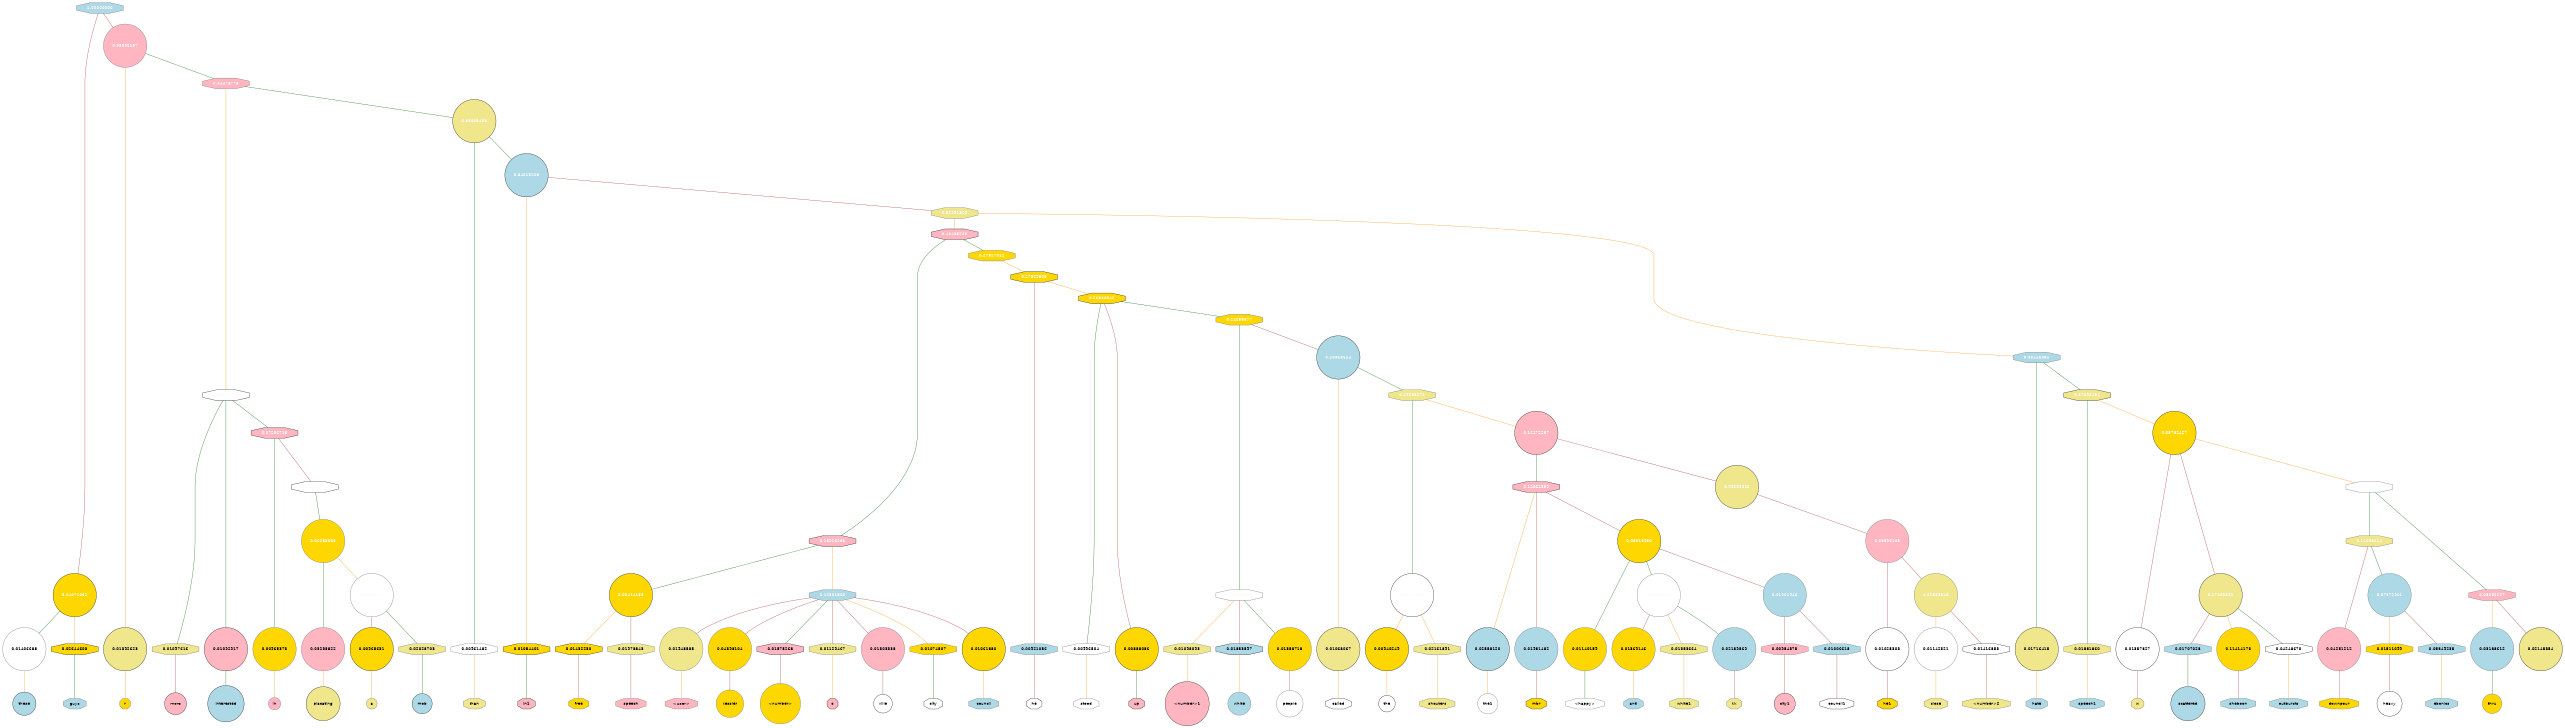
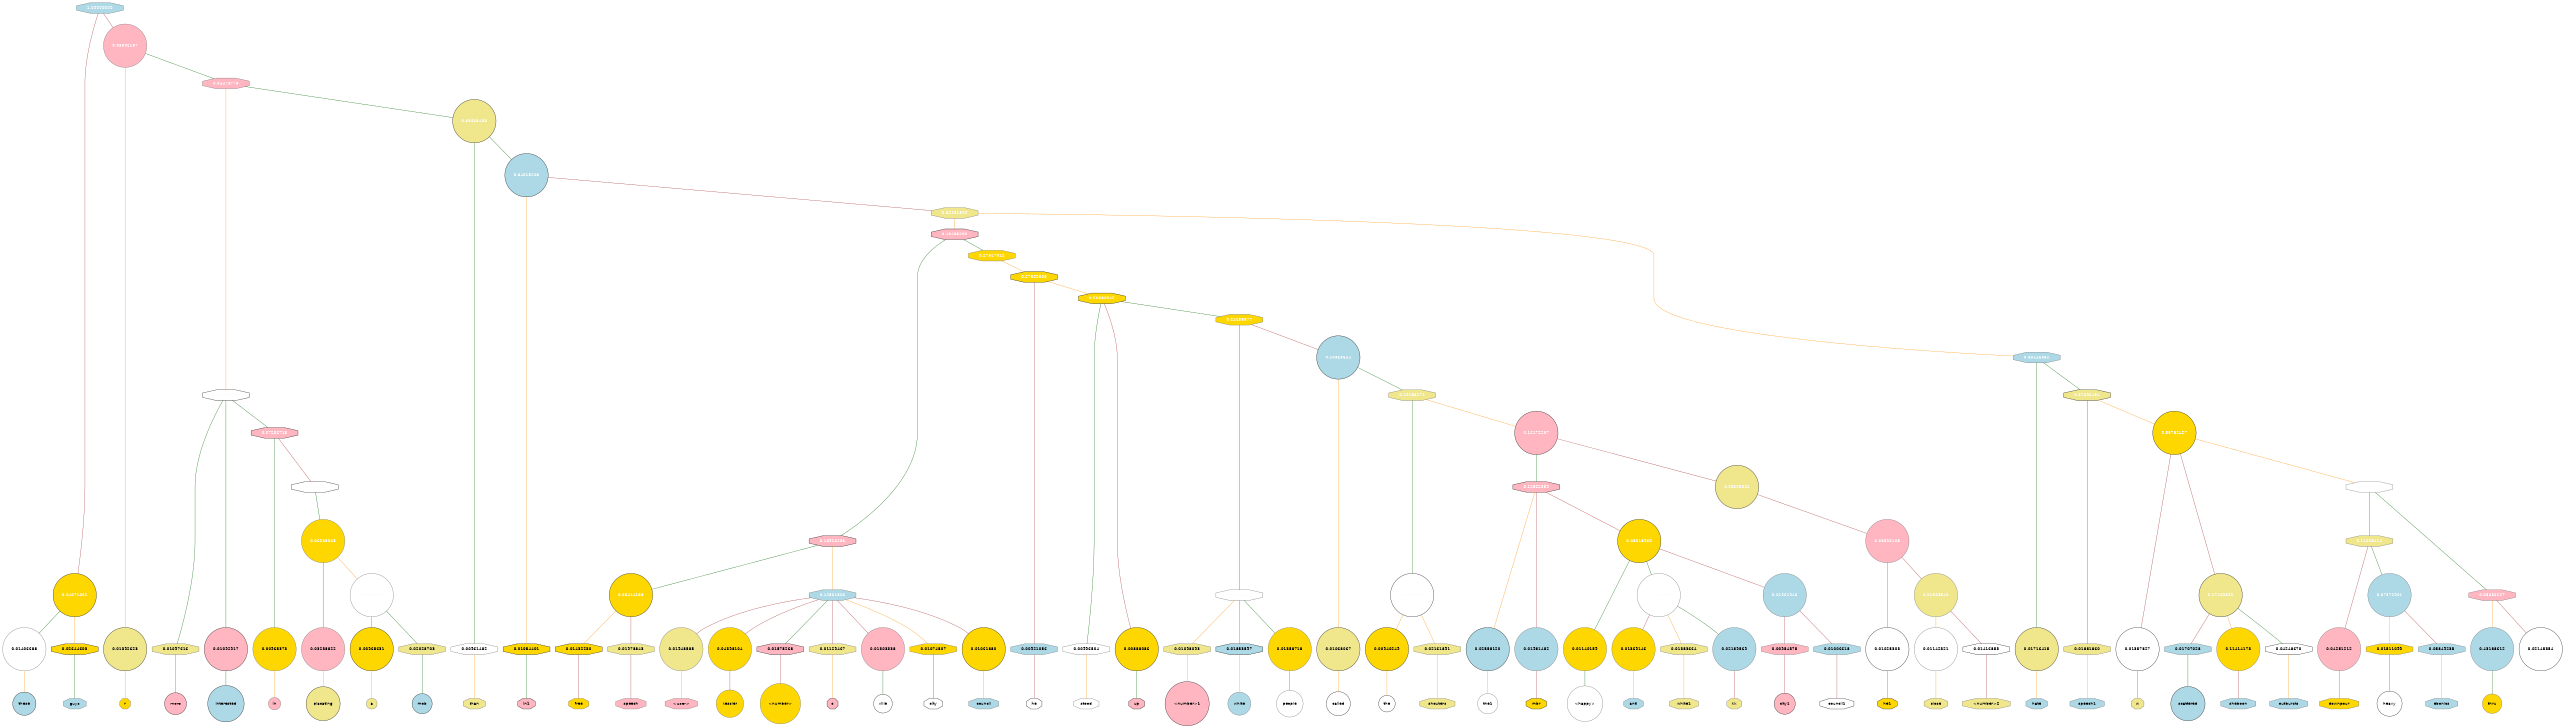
  graph {
    fontname="DejaVu Sans"
    node [color=gray40 fillcolor=gold fontname="DejaVu Sans" format=png nodesep=0.001 ordering=out overlap_scaling=0.01 ranksep=0.001 shape=octagon style=filled fontcolor=black]
    edge [color=brown fontname="DejaVu Sans"]
    n1 [color=black fillcolor=lightblue height=0.15 label=these shape=circle style="filled,solid" width=0.15 fontcolor=""]
    n2 [fillcolor=lightblue height=0.15 label=guys style="filled,solid" width=0.15 fontcolor=""]
    n3 [height=0.15 label=r style="filled,solid" width=0.15 fontcolor=""]
    n4 [color=black fillcolor=lightpink height=0.15 label=more shape=circle style="filled,solid" width=0.15 fontcolor=""]
    n5 [color=black fillcolor=lightblue height=0.15 label=interested shape=circle style="filled,solid" width=0.15 fontcolor=""]
    n6 [fillcolor=lightpink height=0.15 label=in shape=circle style="filled,solid" width=0.15 fontcolor=""]
    n7 [color=black fillcolor=khaki height=0.15 label=placating shape=circle style="filled,solid" width=0.15 fontcolor=""]
    n8 [fillcolor=khaki height=0.15 label=a shape=circle style="filled,solid" width=0.15 fontcolor=""]
    n9 [color=black fillcolor=lightblue height=0.15 label=mob shape=circle style="filled,solid" width=0.15 fontcolor=""]
    n10 [fillcolor=khaki height=0.15 label=than style="filled,solid" width=0.15 fontcolor=""]
    n11 [color=black fillcolor=lightpink height=0.15 label=in1 style="filled,solid" width=0.15 fontcolor=""]
    n12 [height=0.15 label=free style="filled,solid" width=0.15 fontcolor=""]
    n13 [fillcolor=lightpink height=0.15 label=speech style="filled,solid" width=0.15 fontcolor=""]
    n14 [fillcolor=lightpink height=0.15 label="\<user\>" style="filled,solid" width=0.15 fontcolor=""]
    n15 [height=0.15 label=kessler shape=circle style="filled,solid" width=0.15 fontcolor=""]
    n16 [height=0.15 label="\<number\>" shape=circle style="filled,solid" width=0.15 fontcolor=""]
    n17 [color=black fillcolor=lightpink height=0.15 label=c style="filled,solid" width=0.15 fontcolor=""]
    n18 [color=black fillcolor=white height=0.15 label=ville shape=circle style="filled,solid" width=0.15 fontcolor=""]
    n19 [color=black fillcolor=white height=0.15 label=city style="filled,solid" width=0.15 fontcolor=""]
    n20 [fillcolor=lightblue height=0.15 label=council style="filled,solid" width=0.15 fontcolor=""]
    n21 [color=black fillcolor=white height=0.15 label=he style="filled,solid" width=0.15 fontcolor=""]
    n22 [fillcolor=white height=0.15 label=stood style="filled,solid" width=0.15 fontcolor=""]
    n23 [color=black fillcolor=lightpink height=0.15 label=up style="filled,solid" width=0.15 fontcolor=""]
    n24 [color=black fillcolor=lightpink height=0.15 label="\<number\>1" shape=circle style="filled,solid" width=0.15 fontcolor=""]
    n25 [fillcolor=lightblue height=0.15 label=white shape=circle style="filled,solid" width=0.15 fontcolor=""]
    n26 [fillcolor=white height=0.15 label=people shape=circle style="filled,solid" width=0.15 fontcolor=""]
-   n27 [color=black fillcolor=white height=0.15 label=called style="filled,solid" width=0.15 fontcolor=""]
+   n27 [color=black fillcolor=white height=0.15 label=called shape=circle style="filled,solid" width=0.15 fontcolor=""]
    n28 [color=black fillcolor=white height=0.15 label=the shape=circle style="filled,solid" width=0.15 fontcolor=""]
    n29 [fillcolor=khaki height=0.15 label=shouters style="filled,solid" width=0.15 fontcolor=""]
    n30 [fillcolor=white height=0.15 label=the1 shape=circle style="filled,solid" width=0.15 fontcolor=""]
    n31 [fillcolor=lightblue height=0.15 label=anti style="filled,solid" width=0.15 fontcolor=""]
    n32 [fillcolor=khaki height=0.15 label=white1 style="filled,solid" width=0.15 fontcolor=""]
    n33 [fillcolor=khaki height=0.15 label=kk style="filled,solid" width=0.15 fontcolor=""]
-   n34 [fillcolor=white height=0.15 label="\<happy\>" style="filled,solid" width=0.15 fontcolor=""]
+   n34 [fillcolor=white height=0.15 label="\<happy\>" shape=circle style="filled,solid" width=0.15 fontcolor=""]
    n35 [color=black fillcolor=lightpink height=0.15 label=city1 shape=circle style="filled,solid" width=0.15 fontcolor=""]
    n36 [color=black fillcolor=white height=0.15 label=council1 style="filled,solid" width=0.15 fontcolor=""]
    n37 [color=black height=0.15 label=mbr style="filled,solid" width=0.15 fontcolor=""]
    n38 [color=black height=0.15 label=he1 style="filled,solid" width=0.15 fontcolor=""]
    n39 [fillcolor=khaki height=0.15 label=close style="filled,solid" width=0.15 fontcolor=""]
    n40 [fillcolor=khaki height=0.15 label="\<number\>2" style="filled,solid" width=0.15 fontcolor=""]
    n41 [fillcolor=lightblue height=0.15 label=hate style="filled,solid" width=0.15 fontcolor=""]
    n42 [fillcolor=lightblue height=0.15 label=speech1 style="filled,solid" width=0.15 fontcolor=""]
    n43 [color=black fillcolor=lightblue height=0.15 label=scattered shape=circle style="filled,solid" width=0.15 fontcolor=""]
    n44 [fillcolor=lightblue height=0.15 label=sheboon style="filled,solid" width=0.15 fontcolor=""]
    n45 [fillcolor=lightblue height=0.15 label=outbursts style="filled,solid" width=0.15 fontcolor=""]
    n46 [fillcolor=khaki height=0.15 label=w style="filled,solid" width=0.15 fontcolor=""]
    n47 [color=black fillcolor=white height=0.15 label=heavy shape=circle style="filled,solid" width=0.15 fontcolor=""]
    n48 [fillcolor=lightblue height=0.15 label=ebonics style="filled,solid" width=0.15 fontcolor=""]
    n49 [height=0.15 label=downpour style="filled,solid" width=0.15 fontcolor=""]
    n50 [height=0.15 label=thru shape=circle style="filled,solid" width=0.15 fontcolor=""]
    n51 [fillcolor=white height=0.15 label=0.01406688 shape=circle width=0.15]
    n52 [color=black height=0.15 label=0.02644603 width=0.15]
    n53 [color=black fillcolor=khaki height=0.15 label=0.01392623 shape=circle width=0.15]
    n54 [fillcolor=khaki height=0.15 label=0.01097616 width=0.15]
    n55 [color=black fillcolor=lightpink height=0.15 label=0.01092917 shape=circle width=0.15]
    n56 [height=0.15 label=0.00965373 shape=circle width=0.15]
    n57 [fillcolor=lightpink height=0.15 label=0.03238822 shape=circle width=0.15]
    n58 [color=black height=0.15 label=0.00965631 shape=circle width=0.15]
    n59 [fillcolor=khaki height=0.15 label=0.02028703 width=0.15]
    n60 [fillcolor=white height=0.15 label=0.00961482 width=0.15]
    n61 [color=black height=0.15 label=0.01054401 width=0.15]
    n62 [color=black height=0.15 label=0.01432230 width=0.15]
    n63 [fillcolor=khaki height=0.15 label=0.01978843 width=0.15]
    n64 [fillcolor=khaki height=0.15 label=0.01948585 shape=circle width=0.15]
    n65 [height=0.15 label=0.04398104 shape=circle width=0.15]
    n66 [color=black fillcolor=lightpink height=0.15 label=0.01575268 width=0.15]
    n67 [fillcolor=khaki height=0.15 label=0.01129467 width=0.15]
    n68 [fillcolor=lightpink height=0.15 label=0.01303338 shape=circle width=0.15]
    n69 [height=0.15 label=0.01074507 width=0.15]
    n70 [color=black height=0.15 label=0.01061880 shape=circle width=0.15]
    n71 [fillcolor=lightblue height=0.15 label=0.00921056 width=0.15]
    n72 [fillcolor=white height=0.15 label=0.00996504 width=0.15]
    n73 [color=black height=0.15 label=0.00888086 shape=circle width=0.15]
    n74 [fillcolor=khaki height=0.15 label=0.01098093 width=0.15]
    n75 [color=black fillcolor=lightblue height=0.15 label=0.01853597 width=0.15]
    n76 [height=0.15 label=0.01358718 shape=circle width=0.15]
    n77 [color=black fillcolor=khaki height=0.15 label=0.01068067 shape=circle width=0.15]
    n78 [color=black height=0.15 label=0.00940249 shape=circle width=0.15]
    n79 [fillcolor=khaki height=0.15 label=0.02161891 width=0.15]
    n80 [color=black fillcolor=lightblue height=0.15 label=0.02558120 shape=circle width=0.15]
    n81 [height=0.15 label=0.01369146 shape=circle width=0.15]
    n82 [fillcolor=khaki height=0.15 label=0.01353664 width=0.15]
    n83 [fillcolor=lightblue height=0.15 label=0.02189569 shape=circle width=0.15]
    n84 [height=0.15 label=0.01140159 shape=circle width=0.15]
    n85 [fillcolor=lightpink height=0.15 label=0.00954375 width=0.15]
    n86 [fillcolor=lightblue height=0.15 label=0.01006618 width=0.15]
    n87 [fillcolor=lightblue height=0.15 label=0.01981482 shape=circle width=0.15]
    n88 [color=black fillcolor=white height=0.15 label=0.01025303 shape=circle width=0.15]
    n89 [fillcolor=white height=0.15 label=0.01142321 shape=circle width=0.15]
    n90 [color=black fillcolor=white height=0.15 label=0.01416853 width=0.15]
    n91 [color=black fillcolor=khaki height=0.15 label=0.01716415 shape=circle width=0.15]
    n92 [fillcolor=khaki height=0.15 label=0.01881860 width=0.15]
    n93 [fillcolor=lightblue height=0.15 label=0.01707028 width=0.15]
    n94 [height=0.15 label=0.11414173 shape=circle width=0.15]
    n95 [color=black fillcolor=white height=0.15 label=0.04248670 width=0.15]
    n96 [color=black fillcolor=white height=0.15 label=0.01357827 shape=circle width=0.15]
    n97 [height=0.15 label=0.01511099 width=0.15]
    n98 [fillcolor=lightblue height=0.15 label=0.05849235 width=0.15]
    n99 [fillcolor=lightpink height=0.15 label=0.04251212 shape=circle width=0.15]
-   n100 [fillcolor=lightblue height=0.15 label=0.03188612 shape=circle width=0.15]
-   n101 [color=black fillcolor=khaki height=0.15 label=0.02145354 shape=circle width=0.15]
+   n100 [fillcolor=lightblue height=0.15 label=0.43188612 shape=circle width=0.15]
+   n101 [color=black fillcolor=white height=0.15 label=0.02145354 shape=circle width=0.15]
    n102 [fillcolor=lightblue fontcolor=grey99 height=0.15 label=1.00000000 width=0.15]
    n103 [color=black fontcolor=grey99 height=0.15 label=0.04071062 shape=circle width=0.15]
    n104 [fillcolor=lightpink fontcolor=grey99 height=0.15 label=0.95896187 shape=circle width=0.15]
    n105 [fillcolor=lightpink fontcolor=grey99 height=0.15 label=0.94473775 width=0.15]
    n106 [color=black fillcolor=white fontcolor=grey99 height=0.15 label=0.09437760 width=0.15]
    n107 [color=black fillcolor=khaki fontcolor=grey99 height=0.15 label=0.85005433 shape=circle width=0.15]
    n108 [color=black fillcolor=lightpink fontcolor=grey99 height=0.15 label=0.07236718 width=0.15]
    n109 [color=black fillcolor=lightblue fontcolor=grey99 height=0.15 label=0.84015208 shape=circle width=0.15]
    n110 [color=black fillcolor=white fontcolor=grey99 height=0.15 label=0.06261701 width=0.15]
    n111 [fillcolor=khaki fontcolor=grey99 height=0.15 label=0.82931309 width=0.15]
    n112 [fontcolor=grey99 height=0.15 label=0.06253065 shape=circle width=0.15]
    n113 [color=black fillcolor=lightpink fontcolor=grey99 height=0.15 label=0.43455266 width=0.15]
    n114 [fillcolor=lightblue fontcolor=grey99 height=0.15 label=0.39446052 width=0.15]
    n115 [fillcolor=white fontcolor=grey99 height=0.15 label=0.03005607 shape=circle width=0.15]
    n116 [color=black fillcolor=lightpink fontcolor=grey99 height=0.15 label=0.15926253 width=0.15]
    n117 [fontcolor=grey99 height=0.15 label=0.27517012 width=0.15]
    n118 [color=black fillcolor=khaki fontcolor=grey99 height=0.15 label=0.37696454 width=0.15]
    n119 [color=black fontcolor=grey99 height=0.15 label=0.03414158 shape=circle width=0.15]
    n120 [fillcolor=lightblue fontcolor=grey99 height=0.15 label=0.12501560 width=0.15]
    n121 [color=black fontcolor=grey99 height=0.15 label=0.27509505 width=0.15]
    n122 [color=black fontcolor=grey99 height=0.15 label=0.35782427 shape=circle width=0.15]
    n123 [color=black fontcolor=grey99 height=0.15 label=0.26580942 width=0.15]
    n124 [color=black fillcolor=khaki fontcolor=grey99 height=0.15 label=0.17409892 shape=circle width=0.15]
    n125 [fillcolor=white fontcolor=grey99 height=0.15 label=0.16982551 width=0.15]
    n126 [fontcolor=grey99 height=0.15 label=0.24688877 width=0.15]
    n127 [fillcolor=khaki fontcolor=grey99 height=0.15 label=0.11635414 width=0.15]
    n128 [fillcolor=lightpink fontcolor=grey99 height=0.15 label=0.05336227 width=0.15]
    n129 [fillcolor=white fontcolor=grey99 height=0.15 label=0.04316362 width=0.15]
    n130 [color=black fillcolor=lightblue fontcolor=grey99 height=0.15 label=0.20363624 shape=circle width=0.15]
    n131 [fillcolor=lightblue fontcolor=grey99 height=0.15 label=0.07372901 shape=circle width=0.15]
    n132 [fillcolor=khaki fontcolor=grey99 height=0.15 label=0.19288271 width=0.15]
    n133 [color=black fillcolor=white fontcolor=grey99 height=0.15 label=0.03107652 shape=circle width=0.15]
    n134 [color=black fillcolor=lightpink fontcolor=grey99 height=0.15 label=0.16172287 shape=circle width=0.15]
    n135 [color=black fillcolor=lightpink fontcolor=grey99 height=0.15 label=0.12562359 width=0.15]
    n136 [color=black fillcolor=khaki fontcolor=grey99 height=0.15 label=0.03603366 shape=circle width=0.15]
    n137 [color=black fontcolor=grey99 height=0.15 label=0.08018980 shape=circle width=0.15]
    n138 [fillcolor=lightpink fontcolor=grey99 height=0.15 label=0.03596105 shape=circle width=0.15]
    n139 [fillcolor=white fontcolor=grey99 height=0.15 label=0.04914891 shape=circle width=0.15]
    n140 [fillcolor=lightblue fontcolor=grey99 height=0.15 label=0.01961946 shape=circle width=0.15]
    n141 [fillcolor=khaki fontcolor=grey99 height=0.15 label=0.02563540 shape=circle width=0.15]
    subgraph sub_1 {
      rank=same
      n1
      n2
      n3
      n4
      n5
      n6
      n7
      n8
      n9
      n10
      n11
      n12
      n13
      n14
      n15
      n16
      n17
      n18
      n19
      n20
      n21
      n22
      n23
      n24
      n25
      n26
      n27
      n28
      n29
      n30
      n31
      n32
      n33
      n34
      n35
      n36
      n37
      n38
      n39
      n40
      n41
      n42
      n43
      n44
      n45
      n46
      n47
      n48
      n49
      n50
    }
    subgraph sub_2 {
      rank=same
      n51
      n52
      n53
      n54
      n55
      n56
      n57
      n58
      n59
      n60
      n61
      n62
      n63
      n64
      n65
      n66
      n67
      n68
      n69
      n70
      n71
      n72
      n73
      n74
      n75
      n76
      n77
      n78
      n79
      n80
      n81
      n82
      n83
      n84
      n85
      n86
      n87
      n88
      n89
      n90
      n91
      n92
      n93
      n94
      n95
      n96
      n97
      n98
      n99
      n100
      n101
    }
    n51 -- n1 [color=darkorange]
    n52 -- n2 [color=darkgreen]
    n53 -- n3 [color=darkorange]
    n54 -- n4
    n55 -- n5 [color=darkgreen]
    n56 -- n6 [color=darkorange]
    n57 -- n7 [color=darkorange]
    n58 -- n8 [color=darkorange]
    n59 -- n9 [color=darkgreen]
    n60 -- n10 [color=darkorange]
    n61 -- n11 [color=darkgreen]
    n62 -- n12
    n63 -- n13
    n64 -- n14 [color=darkorange]
    n65 -- n15
    n66 -- n16
    n67 -- n17 [color=darkorange]
-   n68 -- n18
+   n68 -- n18 [color=darkgreen]
    n69 -- n19 [color=darkgreen]
    n70 -- n20 [color=darkorange]
    n71 -- n21
    n72 -- n22 [color=darkorange]
    n73 -- n23 [color=darkgreen]
    n74 -- n24 [color=darkorange]
    n75 -- n25 [color=darkorange]
    n76 -- n26
    n77 -- n27 [color=darkorange]
    n78 -- n28 [color=darkorange]
    n79 -- n29 [color=darkorange]
    n80 -- n30 [color=darkorange]
    n81 -- n31 [color=darkorange]
    n82 -- n32 [color=darkorange]
    n83 -- n33
    n84 -- n34 [color=darkgreen]
    n85 -- n35
    n86 -- n36
    n87 -- n37
    n88 -- n38
    n89 -- n39 [color=darkorange]
    n90 -- n40
    n91 -- n41 [color=darkorange]
    n92 -- n42 [color=darkorange]
    n93 -- n43 [color=darkgreen]
    n94 -- n44
    n95 -- n45 [color=darkorange]
    n96 -- n46
    n97 -- n47
    n98 -- n48 [color=darkorange]
    n99 -- n49
    n100 -- n50 [color=darkgreen]
    n102 -- n103
    n102 -- n104
    n103 -- n51 [color=darkgreen]
    n103 -- n52 [color=darkorange]
    n104 -- n53 [color=darkorange]
    n104 -- n105 [color=darkgreen]
    n105 -- n106 [color=darkorange]
    n105 -- n107 [color=darkgreen]
    n106 -- n54 [color=darkgreen]
    n106 -- n55 [color=darkgreen]
    n106 -- n108 [color=darkgreen]
    n107 -- n60 [color=darkgreen]
    n107 -- n109 [color=darkgreen]
    n108 -- n56 [color=darkgreen]
    n108 -- n110
    n109 -- n61 [color=darkorange]
    n109 -- n111
    n110 -- n112 [color=darkgreen]
    n111 -- n113 [color=darkorange]
    n111 -- n114 [color=darkorange]
    n112 -- n57 [color=darkgreen]
    n112 -- n115 [color=darkorange]
    n113 -- n116 [color=darkgreen]
    n113 -- n117 [color=darkgreen]
    n114 -- n91 [color=darkgreen]
    n114 -- n118 [color=darkgreen]
    n115 -- n58
    n115 -- n59 [color=darkgreen]
    n116 -- n119 [color=darkgreen]
    n116 -- n120 [color=darkorange]
    n117 -- n121 [color=darkorange]
    n118 -- n92 [color=darkgreen]
    n118 -- n122 [color=darkorange]
    n119 -- n62 [color=darkorange]
    n119 -- n63
    n120 -- n64
    n120 -- n65
    n120 -- n66 [color=darkgreen]
    n120 -- n67
    n120 -- n68
    n120 -- n69 [color=darkorange]
    n120 -- n70
    n121 -- n71
    n121 -- n123 [color=darkorange]
    n122 -- n96
    n122 -- n124
    n122 -- n125 [color=darkorange]
    n123 -- n72 [color=darkgreen]
    n123 -- n73
    n123 -- n126 [color=darkgreen]
    n124 -- n93
    n124 -- n94 [color=darkorange]
    n124 -- n95 [color=darkgreen]
    n125 -- n127 [color=darkgreen]
    n125 -- n128 [color=darkgreen]
    n126 -- n129 [color=darkgreen]
    n126 -- n130
    n127 -- n99
    n127 -- n131 [color=darkgreen]
    n128 -- n100 [color=darkorange]
    n128 -- n101
    n129 -- n74 [color=darkorange]
    n129 -- n75
    n129 -- n76 [color=darkgreen]
    n130 -- n77 [color=darkorange]
    n130 -- n132 [color=darkgreen]
    n131 -- n97 [color=darkorange]
    n131 -- n98
    n132 -- n133 [color=darkgreen]
    n132 -- n134 [color=darkorange]
    n133 -- n78 [color=darkorange]
    n133 -- n79 [color=darkorange]
    n134 -- n135 [color=darkgreen]
    n134 -- n136
    n135 -- n80 [color=darkorange]
    n135 -- n87
    n135 -- n137
    n136 -- n138
    n137 -- n84 [color=darkgreen]
    n137 -- n139 [color=darkgreen]
    n137 -- n140
    n138 -- n88
    n138 -- n141
    n139 -- n81
    n139 -- n82 [color=darkorange]
    n139 -- n83 [color=darkgreen]
    n140 -- n85
    n140 -- n86
    n141 -- n89 [color=darkorange]
    n141 -- n90
  }
